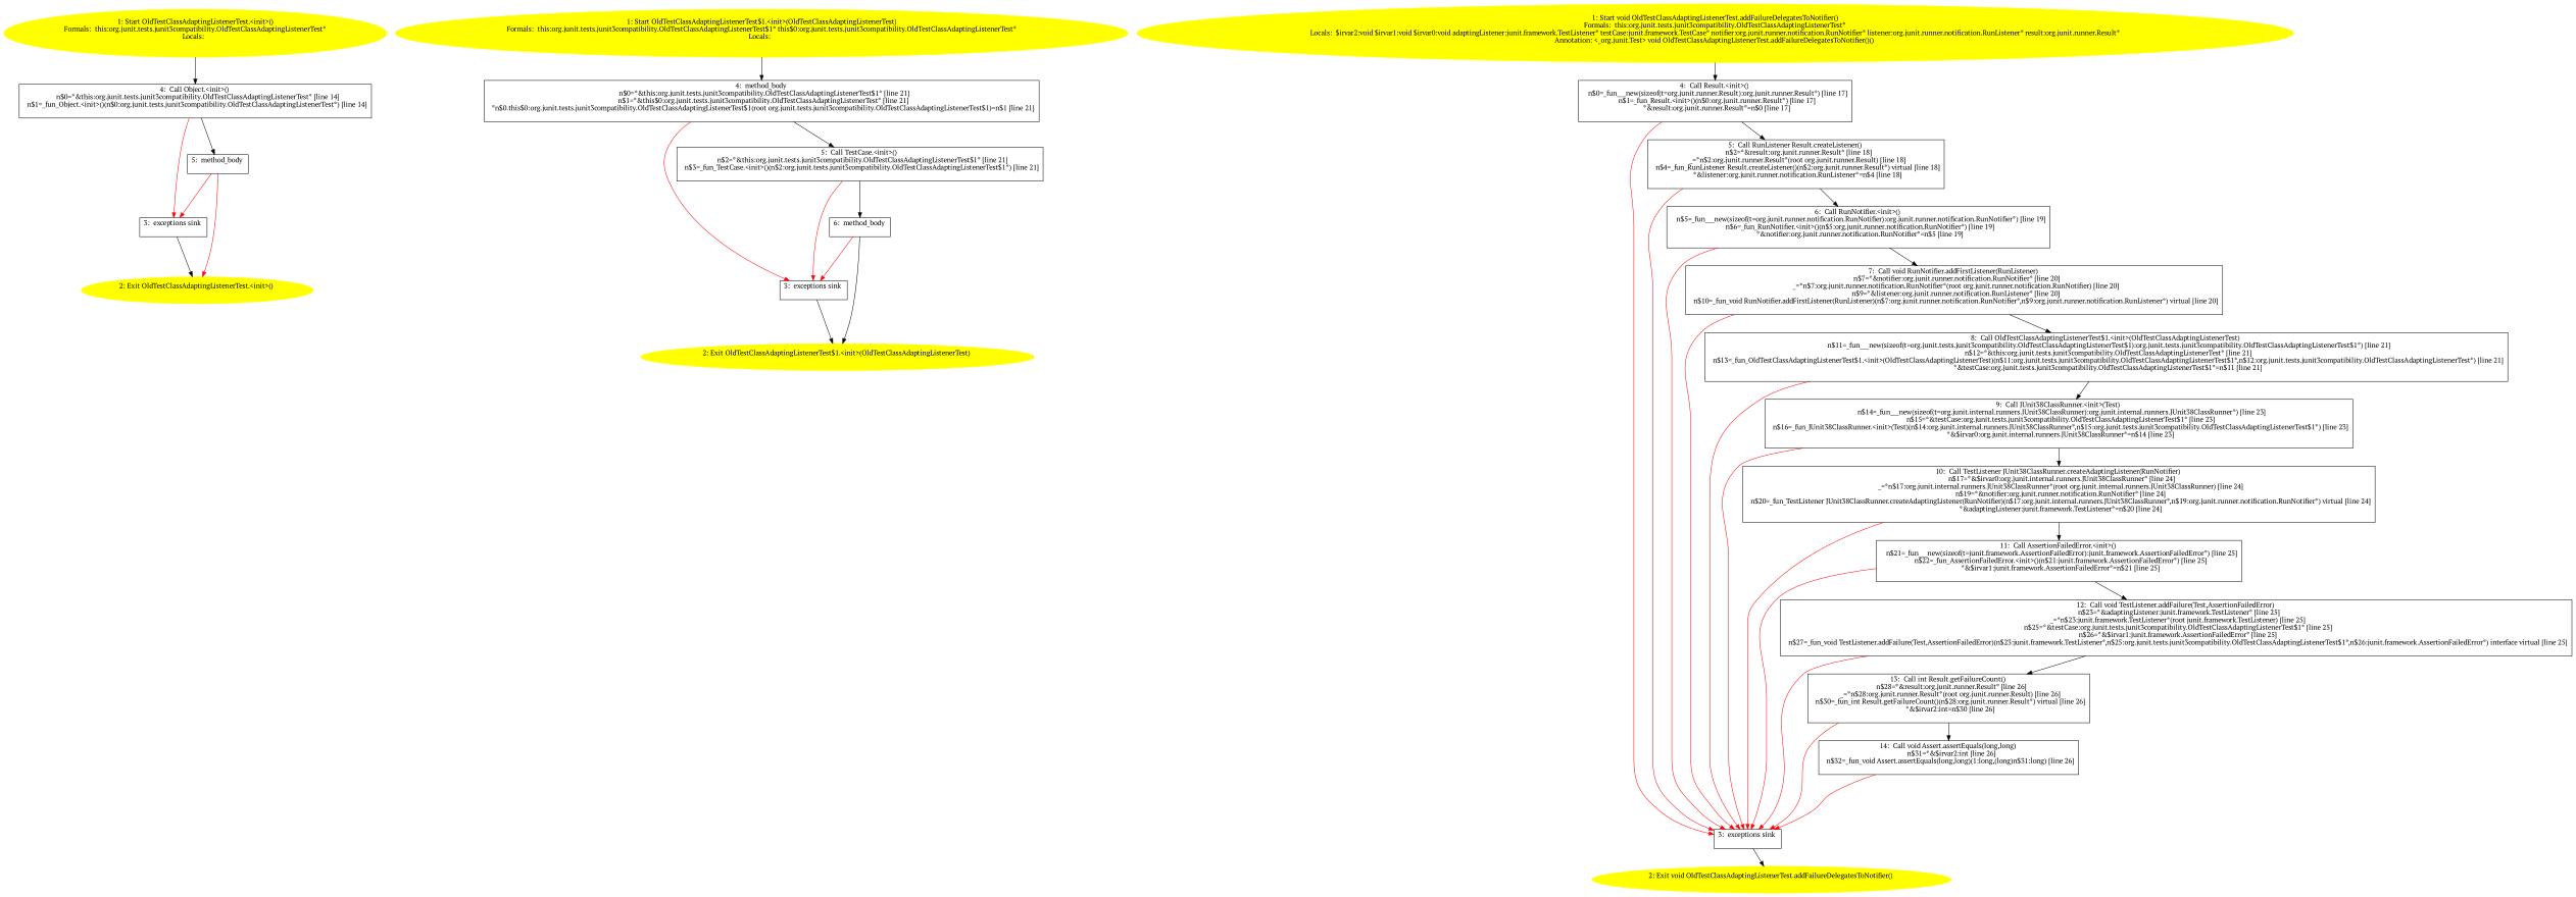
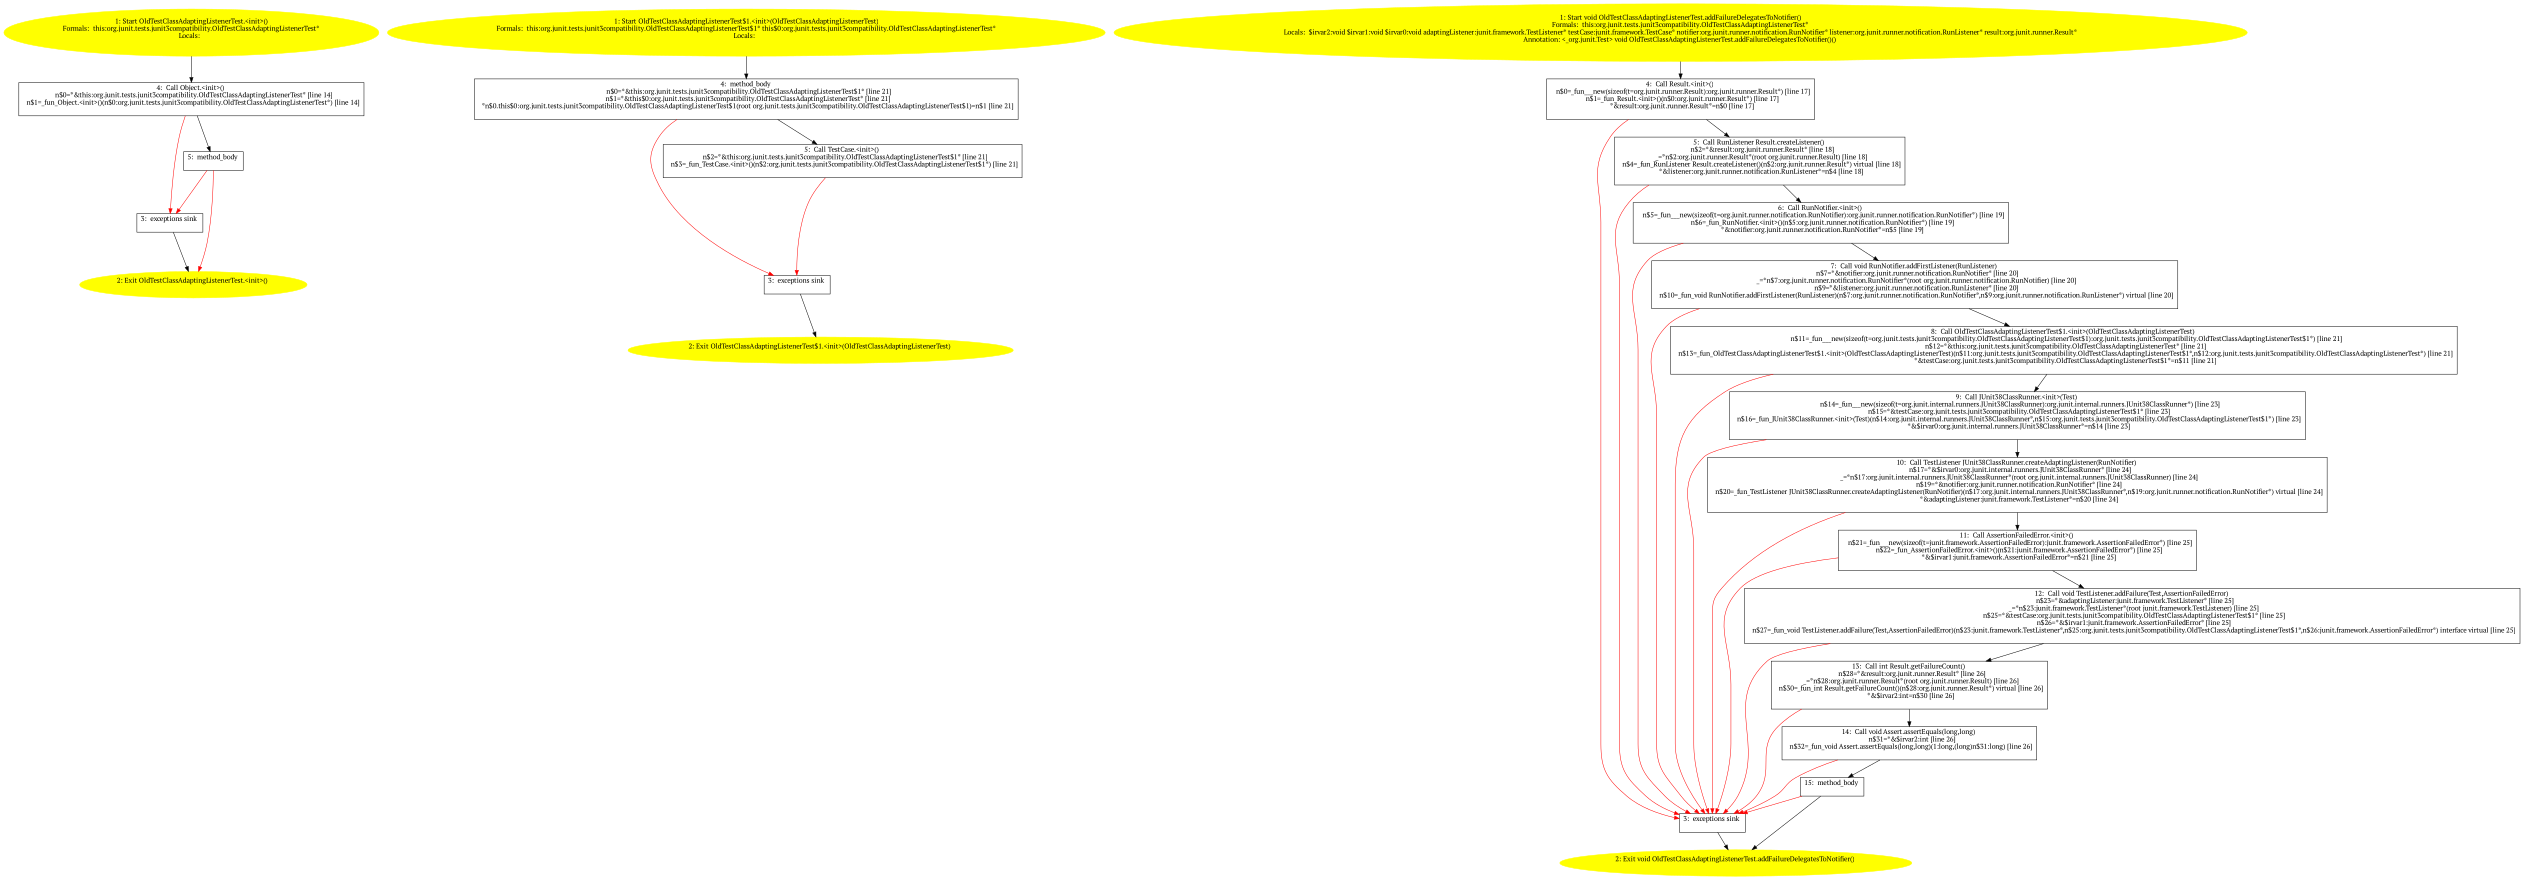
  digraph {
    fontname="PT Serif"
    node [fontname="PT Serif" shape=box]
    edge [fontname="PT Serif"]
    n1 [color=yellow label="1: Start OldTestClassAdaptingListenerTest.<init>()\nFormals:  this:org.junit.tests.junit3compatibility.OldTestClassAdaptingListenerTest*\nLocals:  \n  " style=filled shape=""]
    n2 [label="4:  Call Object.<init>() \n   n$0=*&this:org.junit.tests.junit3compatibility.OldTestClassAdaptingListenerTest* [line 14]\n  n$1=_fun_Object.<init>()(n$0:org.junit.tests.junit3compatibility.OldTestClassAdaptingListenerTest*) [line 14]\n "]
    n3 [label="3:  exceptions sink \n  "]
    n4 [label="5:  method_body \n  "]
    n5 [color=yellow label="2: Exit OldTestClassAdaptingListenerTest.<init>() \n  " style=filled shape=""]
    n6 [color=yellow label="1: Start OldTestClassAdaptingListenerTest$1.<init>(OldTestClassAdaptingListenerTest)\nFormals:  this:org.junit.tests.junit3compatibility.OldTestClassAdaptingListenerTest$1* this$0:org.junit.tests.junit3compatibility.OldTestClassAdaptingListenerTest*\nLocals:  \n  " style=filled shape=""]
    n7 [label="4:  method_body \n   n$0=*&this:org.junit.tests.junit3compatibility.OldTestClassAdaptingListenerTest$1* [line 21]\n  n$1=*&this$0:org.junit.tests.junit3compatibility.OldTestClassAdaptingListenerTest* [line 21]\n  *n$0.this$0:org.junit.tests.junit3compatibility.OldTestClassAdaptingListenerTest$1(root org.junit.tests.junit3compatibility.OldTestClassAdaptingListenerTest$1)=n$1 [line 21]\n "]
    n8 [label="3:  exceptions sink \n  "]
    n9 [label="5:  Call TestCase.<init>() \n   n$2=*&this:org.junit.tests.junit3compatibility.OldTestClassAdaptingListenerTest$1* [line 21]\n  n$3=_fun_TestCase.<init>()(n$2:org.junit.tests.junit3compatibility.OldTestClassAdaptingListenerTest$1*) [line 21]\n "]
    n10 [color=yellow label="2: Exit OldTestClassAdaptingListenerTest$1.<init>(OldTestClassAdaptingListenerTest) \n  " style=filled shape=""]
-   n11 [label="6:  method_body \n  "]
    n12 [color=yellow label="1: Start void OldTestClassAdaptingListenerTest.addFailureDelegatesToNotifier()\nFormals:  this:org.junit.tests.junit3compatibility.OldTestClassAdaptingListenerTest*\nLocals:  $irvar2:void $irvar1:void $irvar0:void adaptingListener:junit.framework.TestListener* testCase:junit.framework.TestCase* notifier:org.junit.runner.notification.RunNotifier* listener:org.junit.runner.notification.RunListener* result:org.junit.runner.Result*\nAnnotation: <_org.junit.Test> void OldTestClassAdaptingListenerTest.addFailureDelegatesToNotifier()() \n  " style=filled shape=""]
    n13 [label="4:  Call Result.<init>() \n   n$0=_fun___new(sizeof(t=org.junit.runner.Result):org.junit.runner.Result*) [line 17]\n  n$1=_fun_Result.<init>()(n$0:org.junit.runner.Result*) [line 17]\n  *&result:org.junit.runner.Result*=n$0 [line 17]\n "]
    n14 [label="3:  exceptions sink \n  "]
    n15 [label="5:  Call RunListener Result.createListener() \n   n$2=*&result:org.junit.runner.Result* [line 18]\n  _=*n$2:org.junit.runner.Result*(root org.junit.runner.Result) [line 18]\n  n$4=_fun_RunListener Result.createListener()(n$2:org.junit.runner.Result*) virtual [line 18]\n  *&listener:org.junit.runner.notification.RunListener*=n$4 [line 18]\n "]
    n16 [color=yellow label="2: Exit void OldTestClassAdaptingListenerTest.addFailureDelegatesToNotifier() \n  " style=filled shape=""]
    n17 [label="6:  Call RunNotifier.<init>() \n   n$5=_fun___new(sizeof(t=org.junit.runner.notification.RunNotifier):org.junit.runner.notification.RunNotifier*) [line 19]\n  n$6=_fun_RunNotifier.<init>()(n$5:org.junit.runner.notification.RunNotifier*) [line 19]\n  *&notifier:org.junit.runner.notification.RunNotifier*=n$5 [line 19]\n "]
    n18 [label="7:  Call void RunNotifier.addFirstListener(RunListener) \n   n$7=*&notifier:org.junit.runner.notification.RunNotifier* [line 20]\n  _=*n$7:org.junit.runner.notification.RunNotifier*(root org.junit.runner.notification.RunNotifier) [line 20]\n  n$9=*&listener:org.junit.runner.notification.RunListener* [line 20]\n  n$10=_fun_void RunNotifier.addFirstListener(RunListener)(n$7:org.junit.runner.notification.RunNotifier*,n$9:org.junit.runner.notification.RunListener*) virtual [line 20]\n "]
    n19 [label="8:  Call OldTestClassAdaptingListenerTest$1.<init>(OldTestClassAdaptingListenerTest) \n   n$11=_fun___new(sizeof(t=org.junit.tests.junit3compatibility.OldTestClassAdaptingListenerTest$1):org.junit.tests.junit3compatibility.OldTestClassAdaptingListenerTest$1*) [line 21]\n  n$12=*&this:org.junit.tests.junit3compatibility.OldTestClassAdaptingListenerTest* [line 21]\n  n$13=_fun_OldTestClassAdaptingListenerTest$1.<init>(OldTestClassAdaptingListenerTest)(n$11:org.junit.tests.junit3compatibility.OldTestClassAdaptingListenerTest$1*,n$12:org.junit.tests.junit3compatibility.OldTestClassAdaptingListenerTest*) [line 21]\n  *&testCase:org.junit.tests.junit3compatibility.OldTestClassAdaptingListenerTest$1*=n$11 [line 21]\n "]
    n20 [label="9:  Call JUnit38ClassRunner.<init>(Test) \n   n$14=_fun___new(sizeof(t=org.junit.internal.runners.JUnit38ClassRunner):org.junit.internal.runners.JUnit38ClassRunner*) [line 23]\n  n$15=*&testCase:org.junit.tests.junit3compatibility.OldTestClassAdaptingListenerTest$1* [line 23]\n  n$16=_fun_JUnit38ClassRunner.<init>(Test)(n$14:org.junit.internal.runners.JUnit38ClassRunner*,n$15:org.junit.tests.junit3compatibility.OldTestClassAdaptingListenerTest$1*) [line 23]\n  *&$irvar0:org.junit.internal.runners.JUnit38ClassRunner*=n$14 [line 23]\n "]
    n21 [label="10:  Call TestListener JUnit38ClassRunner.createAdaptingListener(RunNotifier) \n   n$17=*&$irvar0:org.junit.internal.runners.JUnit38ClassRunner* [line 24]\n  _=*n$17:org.junit.internal.runners.JUnit38ClassRunner*(root org.junit.internal.runners.JUnit38ClassRunner) [line 24]\n  n$19=*&notifier:org.junit.runner.notification.RunNotifier* [line 24]\n  n$20=_fun_TestListener JUnit38ClassRunner.createAdaptingListener(RunNotifier)(n$17:org.junit.internal.runners.JUnit38ClassRunner*,n$19:org.junit.runner.notification.RunNotifier*) virtual [line 24]\n  *&adaptingListener:junit.framework.TestListener*=n$20 [line 24]\n "]
    n22 [label="11:  Call AssertionFailedError.<init>() \n   n$21=_fun___new(sizeof(t=junit.framework.AssertionFailedError):junit.framework.AssertionFailedError*) [line 25]\n  n$22=_fun_AssertionFailedError.<init>()(n$21:junit.framework.AssertionFailedError*) [line 25]\n  *&$irvar1:junit.framework.AssertionFailedError*=n$21 [line 25]\n "]
    n23 [label="12:  Call void TestListener.addFailure(Test,AssertionFailedError) \n   n$23=*&adaptingListener:junit.framework.TestListener* [line 25]\n  _=*n$23:junit.framework.TestListener*(root junit.framework.TestListener) [line 25]\n  n$25=*&testCase:org.junit.tests.junit3compatibility.OldTestClassAdaptingListenerTest$1* [line 25]\n  n$26=*&$irvar1:junit.framework.AssertionFailedError* [line 25]\n  n$27=_fun_void TestListener.addFailure(Test,AssertionFailedError)(n$23:junit.framework.TestListener*,n$25:org.junit.tests.junit3compatibility.OldTestClassAdaptingListenerTest$1*,n$26:junit.framework.AssertionFailedError*) interface virtual [line 25]\n "]
    n24 [label="13:  Call int Result.getFailureCount() \n   n$28=*&result:org.junit.runner.Result* [line 26]\n  _=*n$28:org.junit.runner.Result*(root org.junit.runner.Result) [line 26]\n  n$30=_fun_int Result.getFailureCount()(n$28:org.junit.runner.Result*) virtual [line 26]\n  *&$irvar2:int=n$30 [line 26]\n "]
    n25 [label="14:  Call void Assert.assertEquals(long,long) \n   n$31=*&$irvar2:int [line 26]\n  n$32=_fun_void Assert.assertEquals(long,long)(1:long,(long)n$31:long) [line 26]\n "]
+   n26 [label="15:  method_body \n  "]
    n1 -> n2
    n2 -> n3 [color=red]
    n2 -> n4
    n3 -> n5
    n4 -> n3 [color=red]
    n4 -> n5 [color=red]
    n6 -> n7
    n7 -> n8 [color=red]
    n7 -> n9
    n8 -> n10
    n9 -> n8 [color=red]
-   n9 -> n11
-   n11 -> n8 [color=red]
-   n11 -> n10
    n12 -> n13
    n13 -> n14 [color=red]
    n13 -> n15
    n14 -> n16
    n15 -> n14 [color=red]
    n15 -> n17
    n17 -> n14 [color=red]
    n17 -> n18
    n18 -> n14 [color=red]
    n18 -> n19
    n19 -> n14 [color=red]
    n19 -> n20
    n20 -> n14 [color=red]
    n20 -> n21
    n21 -> n14 [color=red]
    n21 -> n22
    n22 -> n14 [color=red]
    n22 -> n23
    n23 -> n14 [color=red]
    n23 -> n24
    n24 -> n14 [color=red]
    n24 -> n25
    n25 -> n14 [color=red]
+   n25 -> n26
+   n26 -> n14 [color=red]
+   n26 -> n16
  }
